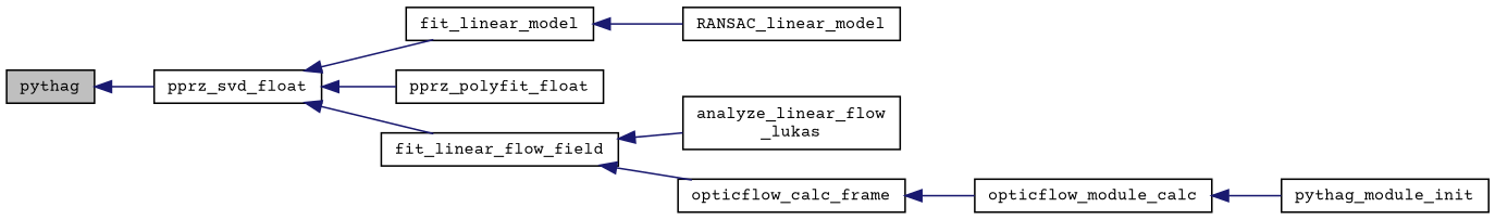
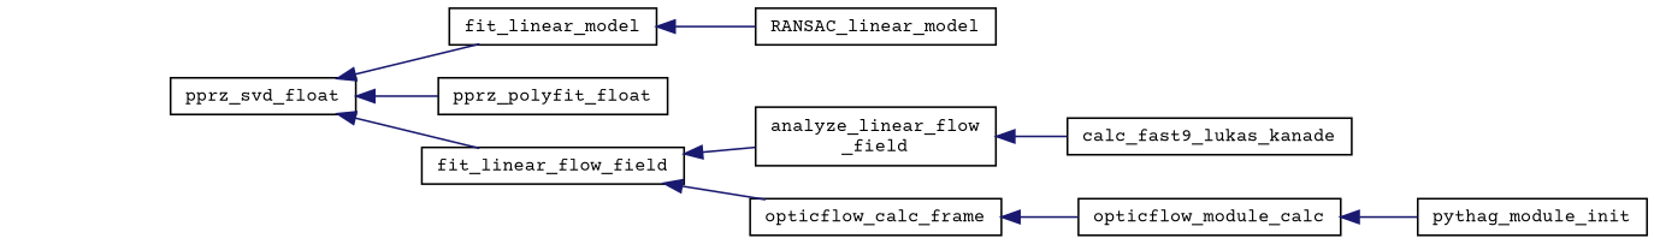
  digraph {
    fontname="Courier Prime"
    rankdir=LR
    node [color=black fillcolor=white fontname="Courier Prime" fontsize=10 shape=record style=filled]
    edge [color=midnightblue dir=back fontname="Courier Prime" fontsize=10 labelfontname=FreeSans labelfontsize=10 style=solid]
-   n1 [fillcolor=grey75 fontcolor=black height=0.2 label=pythag width=0.4]
    n2 [height=0.2 label=pprz_svd_float width=0.4]
    n3 [height=0.2 label=fit_linear_model width=0.4]
    n4 [height=0.2 label=pprz_polyfit_float width=0.4]
    n5 [height=0.2 label=fit_linear_flow_field width=0.4]
    n6 [height=0.2 label=RANSAC_linear_model width=0.4]
-   n7 [height=0.2 label="analyze_linear_flow\l_lukas" width=0.4]
+   n7 [height=0.2 label="analyze_linear_flow\l_field" width=0.4]
    n8 [height=0.2 label=opticflow_calc_frame width=0.4]
+   n9 [height=0.2 label=calc_fast9_lukas_kanade width=0.4]
    n10 [height=0.2 label=opticflow_module_calc width=0.4]
    n11 [height=0.2 label=pythag_module_init width=0.4]
-   n1 -> n2
    n2 -> n3
    n2 -> n4
    n2 -> n5
    n3 -> n6
    n5 -> n7
    n5 -> n8
+   n7 -> n9
    n8 -> n10
    n10 -> n11
  }
